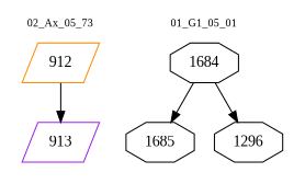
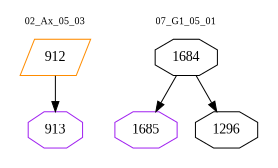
  digraph {
    fontname="Liberation Serif"
    node [color=purple fontname="Liberation Serif" shape=octagon]
    edge [color=black fontname="Liberation Serif" style=solid]
    n1 [color=darkorange label=912 shape=parallelogram]
-   n2 [label=913 shape=parallelogram]
+   n2 [label=913]
    n3 [color=black label=1684]
-   n4 [color=black label=1685]
+   n4 [label=1685]
    n5 [color=black label=1296]
    subgraph cluster_1 {
      color=white
      fontsize=10
-     label="02_Ax_05_73"
+     label="02_Ax_05_03"
      n1
      n2
    }
    subgraph cluster_2 {
      color=white
      fontsize=10
-     label="01_G1_05_01"
+     label="07_G1_05_01"
      n3
      n4
      n5
    }
    n1 -> n2
    n3 -> n4
    n3 -> n5
  }
